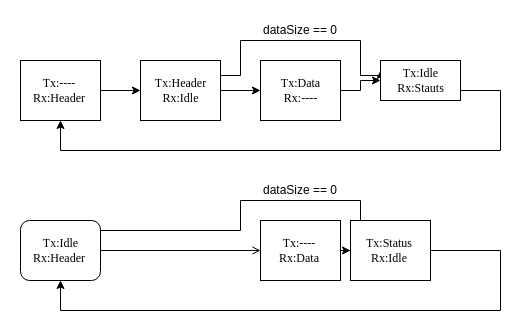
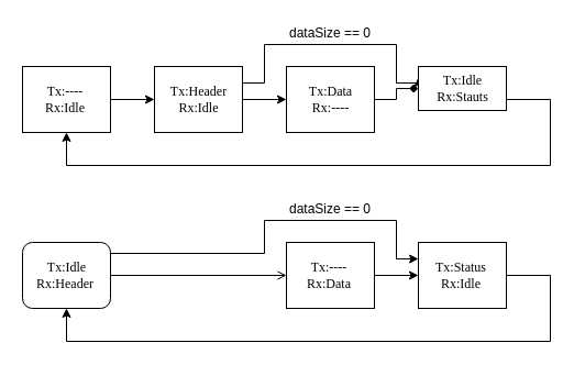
  <mxCell id="0" />
  <mxCell id="1" parent="0" />
  <mxCell id="2" value="" style="edgeStyle=orthogonalEdgeStyle;rounded=0;orthogonalLoop=1;jettySize=auto;html=1;" edge="1" parent="1" source="3" target="6"><mxGeometry relative="1" as="geometry" /></mxCell>
- <mxCell id="3" value="Tx:----&amp;nbsp;&lt;br&gt;Rx:Header&amp;nbsp;" style="html=1;fontFamily=consolas;" vertex="1" parent="1"><mxGeometry x="20" y="60" width="80" height="60" as="geometry" /></mxCell>
+ <mxCell id="3" value="Tx:----&amp;nbsp;&lt;br&gt;Rx:Idle&amp;nbsp;" style="html=1;fontFamily=consolas;" vertex="1" parent="1"><mxGeometry x="20" y="60" width="80" height="60" as="geometry" /></mxCell>
  <mxCell id="4" style="edgeStyle=orthogonalEdgeStyle;rounded=0;orthogonalLoop=1;jettySize=auto;html=1;exitX=1;exitY=0.25;exitDx=0;exitDy=0;entryX=0;entryY=0.25;entryDx=0;entryDy=0;" edge="1" parent="1" source="6" target="10"><mxGeometry relative="1" as="geometry"><Array as="points"><mxPoint x="240" y="75" /><mxPoint x="240" y="40" /><mxPoint x="360" y="40" /><mxPoint x="360" y="75" /></Array></mxGeometry></mxCell>
  <mxCell id="5" value="" style="edgeStyle=orthogonalEdgeStyle;rounded=0;orthogonalLoop=1;jettySize=auto;html=1;" edge="1" parent="1" source="6" target="8"><mxGeometry relative="1" as="geometry" /></mxCell>
  <mxCell id="6" value="Tx:Header&lt;br&gt;Rx:Idle" style="html=1;fontFamily=consolas;" vertex="1" parent="1"><mxGeometry x="140" y="60" width="80" height="60" as="geometry" /></mxCell>
- <mxCell id="7" value="" style="edgeStyle=orthogonalEdgeStyle;rounded=0;orthogonalLoop=1;jettySize=auto;html=1;" edge="1" parent="1" source="8" target="10"><mxGeometry relative="1" as="geometry" /></mxCell>
+ <mxCell id="7" value="" style="edgeStyle=orthogonalEdgeStyle;rounded=0;orthogonalLoop=1;jettySize=auto;html=1;endArrow=diamond;" edge="1" parent="1" source="8" target="10"><mxGeometry relative="1" as="geometry" /></mxCell>
  <mxCell id="8" value="Tx:Data&lt;br&gt;Rx:----" style="html=1;fontFamily=consolas;" vertex="1" parent="1"><mxGeometry x="260" y="60" width="80" height="60" as="geometry" /></mxCell>
  <mxCell id="9" value="" style="edgeStyle=orthogonalEdgeStyle;rounded=0;orthogonalLoop=1;jettySize=auto;html=1;entryX=0.5;entryY=1;entryDx=0;entryDy=0;" edge="1" parent="1" source="10" target="3"><mxGeometry relative="1" as="geometry"><mxPoint x="70" y="150" as="targetPoint" /><Array as="points"><mxPoint x="500" y="90" /><mxPoint x="500" y="150" /><mxPoint x="60" y="150" /></Array></mxGeometry></mxCell>
  <mxCell id="10" value="Tx:Idle&lt;br&gt;Rx:Stauts" style="html=1;fontFamily=consolas;" vertex="1" parent="1"><mxGeometry x="380" y="60" width="80" height="40" as="geometry" /></mxCell>
  <mxCell id="11" value="dataSize == 0" style="text;html=1;strokeColor=none;fillColor=none;align=center;verticalAlign=middle;whiteSpace=wrap;rounded=0;" vertex="1" parent="1"><mxGeometry x="260" y="20" width="80" height="20" as="geometry" /></mxCell>
  <mxCell id="12" value="" style="edgeStyle=orthogonalEdgeStyle;rounded=0;orthogonalLoop=1;jettySize=auto;html=1;endArrow=open;" edge="1" parent="1" source="14" target="16"><mxGeometry relative="1" as="geometry" /></mxCell>
  <mxCell id="13" value="" style="edgeStyle=orthogonalEdgeStyle;rounded=0;orthogonalLoop=1;jettySize=auto;html=1;entryX=0;entryY=0.25;entryDx=0;entryDy=0;" edge="1" parent="1" source="14" target="17"><mxGeometry relative="1" as="geometry"><mxPoint x="190" y="190" as="targetPoint" /><Array as="points"><mxPoint x="240" y="230" /><mxPoint x="240" y="200" /><mxPoint x="360" y="200" /><mxPoint x="360" y="235" /></Array></mxGeometry></mxCell>
  <mxCell id="14" value="Tx:Idle&lt;br&gt;Rx:Header&amp;nbsp;" style="html=1;fontFamily=consolas;rounded=1;" vertex="1" parent="1"><mxGeometry x="20" y="220" width="80" height="60" as="geometry" /></mxCell>
  <mxCell id="15" value="" style="edgeStyle=orthogonalEdgeStyle;rounded=0;orthogonalLoop=1;jettySize=auto;html=1;" edge="1" parent="1" source="16" target="17"><mxGeometry relative="1" as="geometry" /></mxCell>
  <mxCell id="16" value="Tx:----&amp;nbsp;&lt;br&gt;Rx:Data&amp;nbsp;" style="html=1;fontFamily=consolas;" vertex="1" parent="1"><mxGeometry x="260" y="220" width="80" height="60" as="geometry" /></mxCell>
- <mxCell id="17" value="Tx:Status&amp;nbsp;&lt;br&gt;Rx:Idle&amp;nbsp;" style="html=1;fontFamily=consolas;" vertex="1" parent="1"><mxGeometry x="350" y="220" width="80" height="60" as="geometry" /></mxCell>
+ <mxCell id="17" value="Tx:Status&amp;nbsp;&lt;br&gt;Rx:Idle&amp;nbsp;" style="html=1;fontFamily=consolas;" vertex="1" parent="1"><mxGeometry x="380" y="220" width="80" height="60" as="geometry" /></mxCell>
  <mxCell id="18" style="edgeStyle=orthogonalEdgeStyle;rounded=0;orthogonalLoop=1;jettySize=auto;html=1;exitX=1;exitY=0.5;exitDx=0;exitDy=0;entryX=0.5;entryY=1;entryDx=0;entryDy=0;" edge="1" parent="1" source="17" target="14"><mxGeometry relative="1" as="geometry"><mxPoint x="560" y="310" as="targetPoint" /><mxPoint x="660" y="250" as="sourcePoint" /><Array as="points"><mxPoint x="500" y="250" /><mxPoint x="500" y="310" /><mxPoint x="60" y="310" /></Array></mxGeometry></mxCell>
  <mxCell id="19" value="dataSize == 0" style="text;html=1;strokeColor=none;fillColor=none;align=center;verticalAlign=middle;whiteSpace=wrap;rounded=0;" vertex="1" parent="1"><mxGeometry x="260" y="180" width="80" height="20" as="geometry" /></mxCell>
